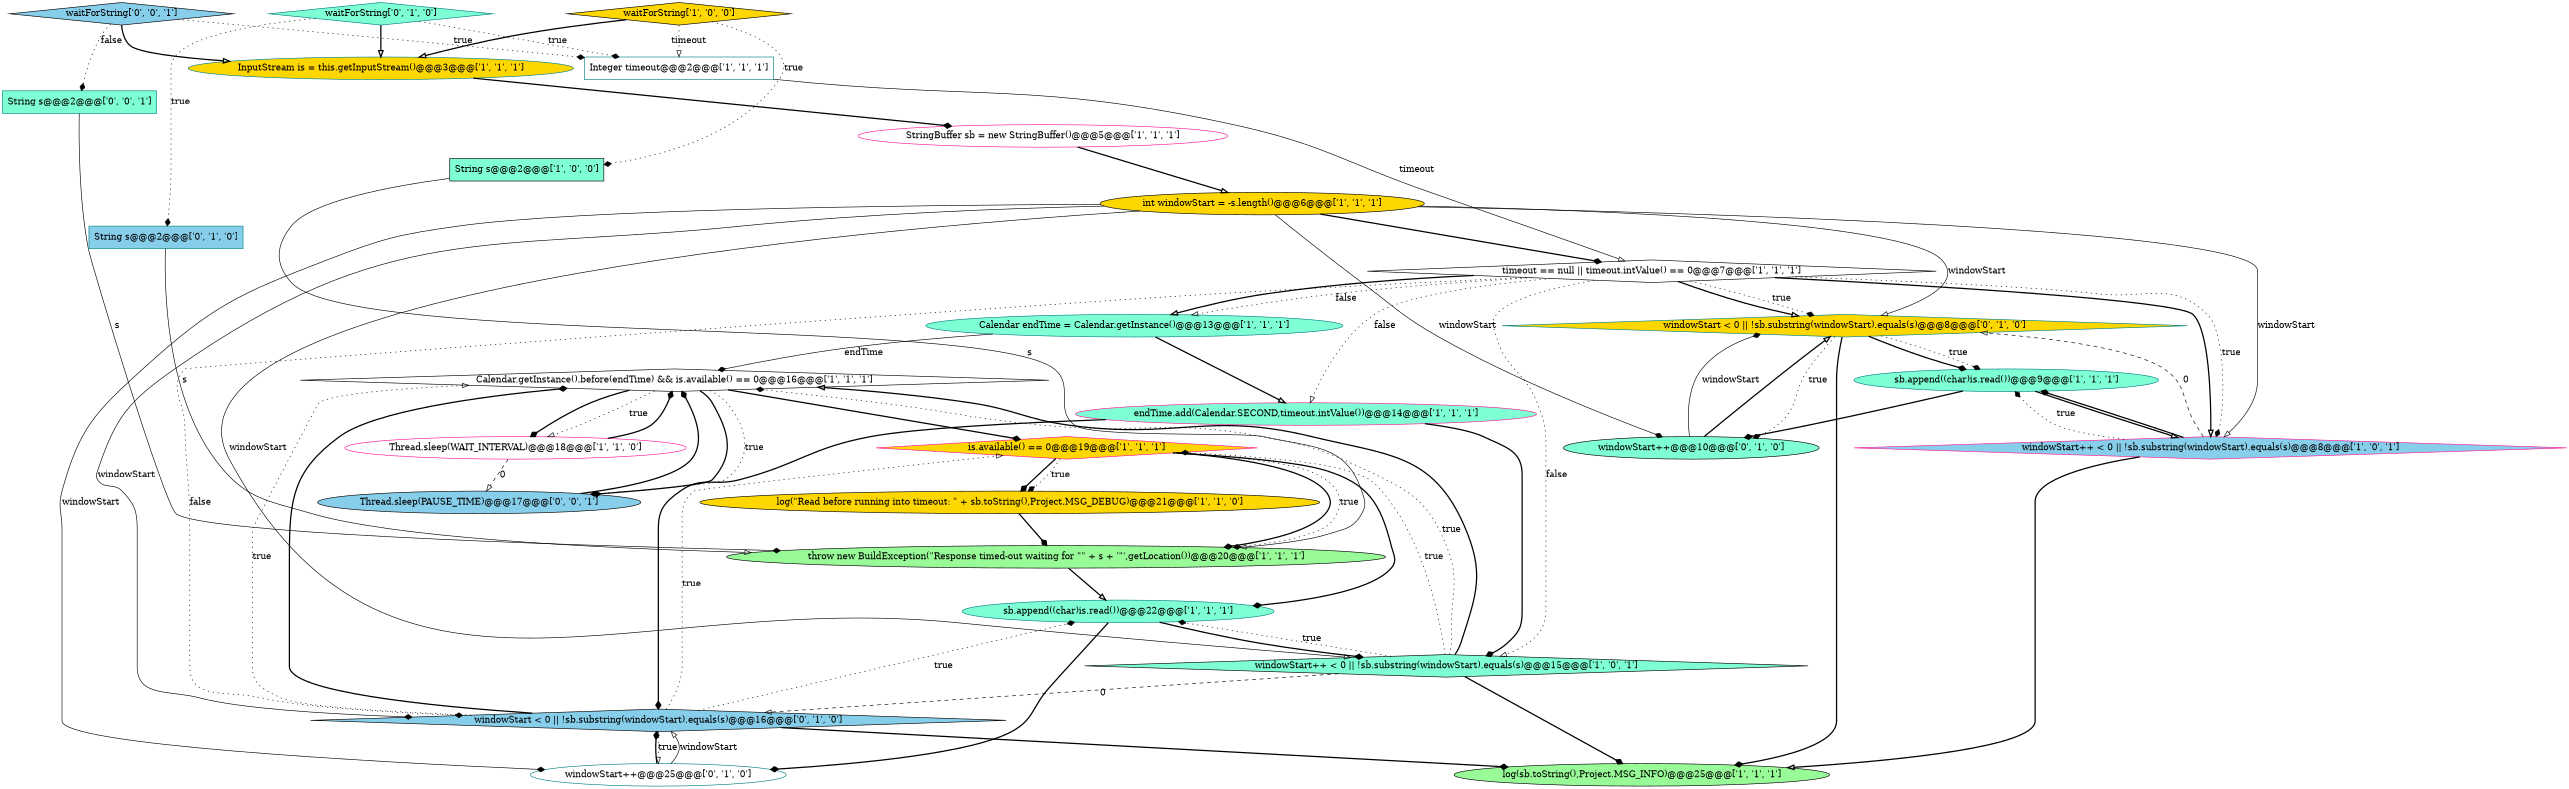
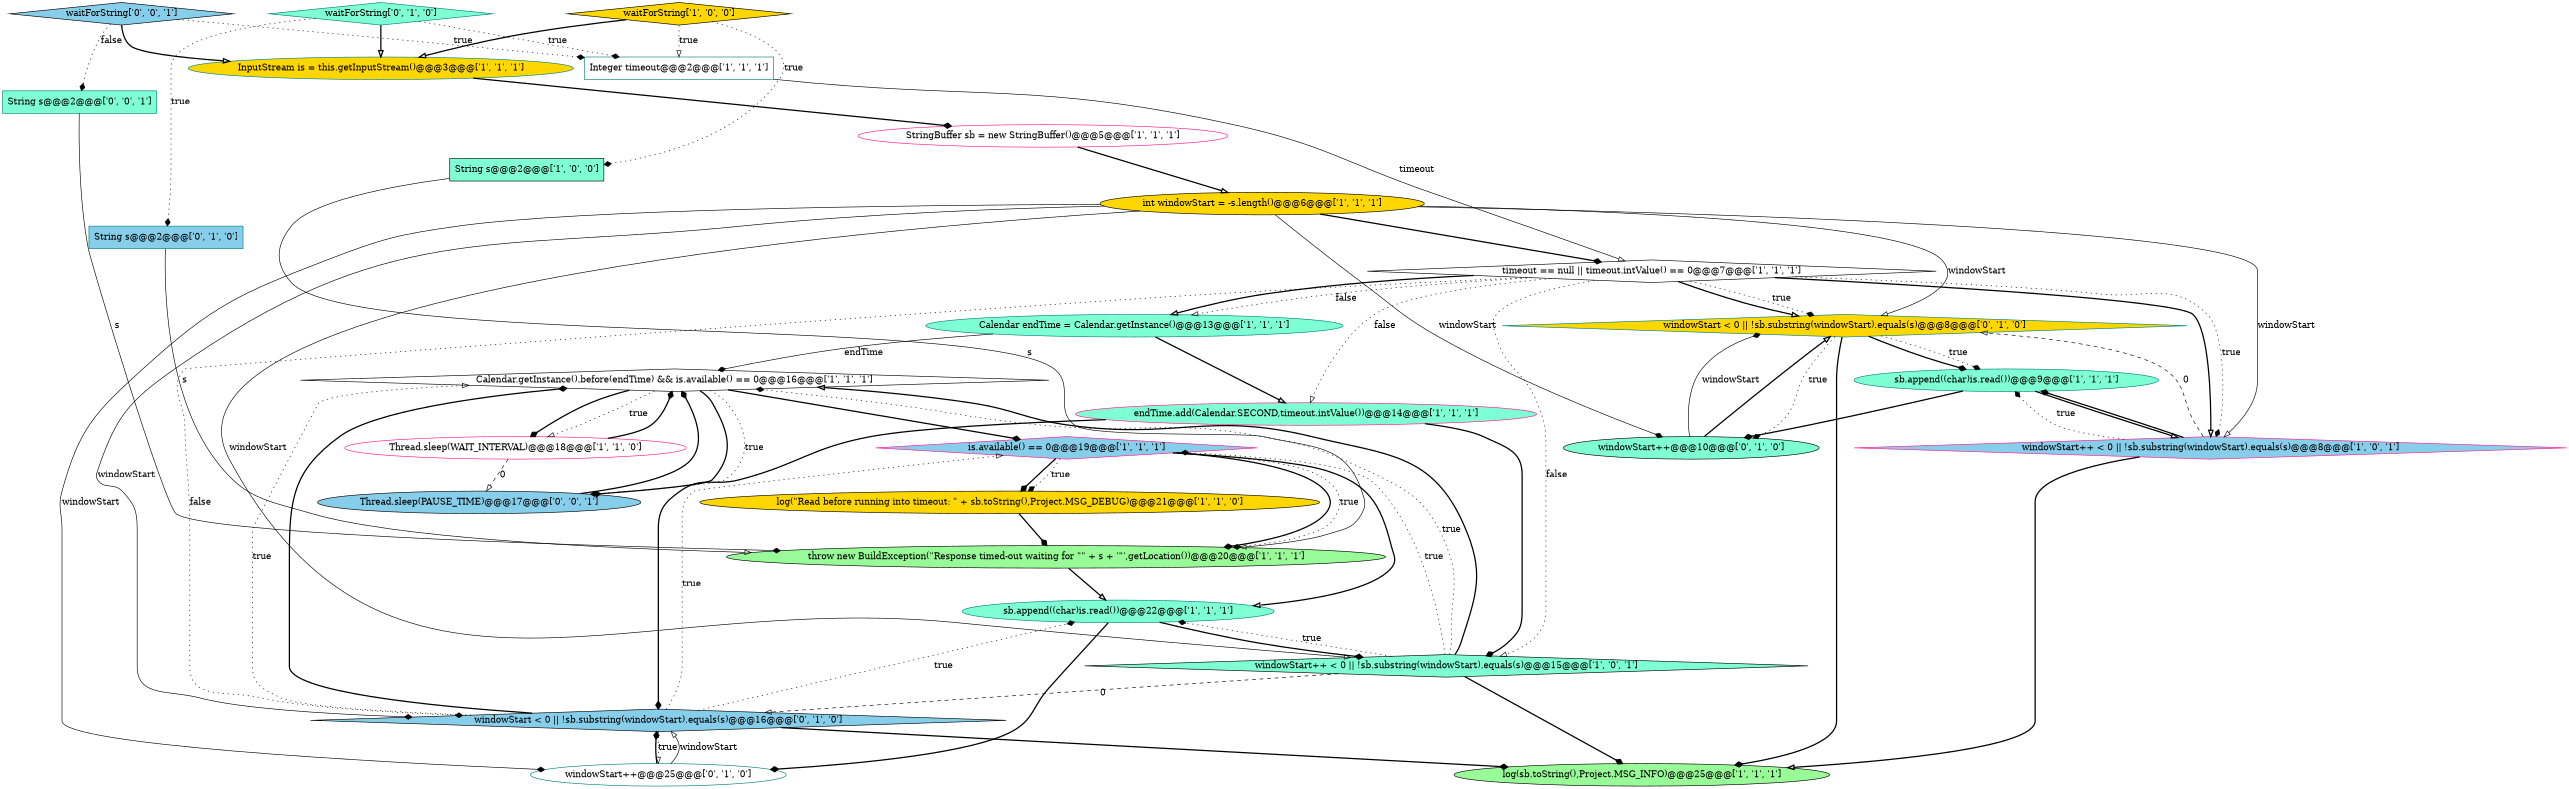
  digraph {
    node [color=black fillcolor=aquamarine shape=ellipse style=filled]
    edge [arrowhead=diamond style=bold]
    n1 [color=teal fillcolor=gold label="windowStart < 0 || !sb.substring(windowStart).equals(s)@@@8@@@['0', '1', '0']" shape=diamond]
    n2 [fillcolor=palegreen label="log(sb.toString(),Project.MSG_INFO)@@@25@@@['1', '1', '1']"]
    n3 [label="windowStart++@@@10@@@['0', '1', '0']"]
    n4 [color=teal label="sb.append((char)is.read())@@@9@@@['1', '1', '1']"]
    n5 [color=deeppink fillcolor=skyblue label="windowStart++ < 0 || !sb.substring(windowStart).equals(s)@@@8@@@['1', '0', '1']" shape=diamond]
    n6 [fillcolor=skyblue label="waitForString['0', '0', '1']" shape=diamond]
    n7 [color=teal fillcolor=white label="Integer timeout@@@2@@@['1', '1', '1']" shape=box]
    n8 [color=teal fillcolor=gold label="InputStream is = this.getInputStream()@@@3@@@['1', '1', '1']"]
    n9 [color=teal label="String s@@@2@@@['0', '0', '1']" shape=box]
    n10 [fillcolor=white label="timeout == null || timeout.intValue() == 0@@@7@@@['1', '1', '1']" shape=diamond]
    n11 [color=deeppink fillcolor=white label="StringBuffer sb = new StringBuffer()@@@5@@@['1', '1', '1']"]
    n12 [fillcolor=palegreen label="throw new BuildException(\"Response timed-out waiting for \"\" + s + '\"',getLocation())@@@20@@@['1', '1', '1']"]
    n13 [color=teal label="Calendar endTime = Calendar.getInstance()@@@13@@@['1', '1', '1']"]
    n14 [fillcolor=white label="Calendar.getInstance().before(endTime) && is.available() == 0@@@16@@@['1', '1', '1']" shape=diamond]
    n15 [color=deeppink label="endTime.add(Calendar.SECOND,timeout.intValue())@@@14@@@['1', '1', '1']"]
    n16 [color=deeppink fillcolor=white label="Thread.sleep(WAIT_INTERVAL)@@@18@@@['1', '1', '0']"]
    n17 [fillcolor=skyblue label="Thread.sleep(PAUSE_TIME)@@@17@@@['0', '0', '1']"]
-   n18 [color=deeppink fillcolor=gold label="is.available() == 0@@@19@@@['1', '1', '1']" shape=diamond]
+   n18 [color=deeppink fillcolor=skyblue label="is.available() == 0@@@19@@@['1', '1', '1']" shape=diamond]
    n19 [label="windowStart++ < 0 || !sb.substring(windowStart).equals(s)@@@15@@@['1', '0', '1']" shape=diamond]
    n20 [fillcolor=skyblue label="windowStart < 0 || !sb.substring(windowStart).equals(s)@@@16@@@['0', '1', '0']" shape=diamond]
    n21 [fillcolor=gold label="int windowStart = -s.length()@@@6@@@['1', '1', '1']"]
    n22 [color=teal fillcolor=white label="windowStart++@@@25@@@['0', '1', '0']"]
    n23 [color=teal label="sb.append((char)is.read())@@@22@@@['1', '1', '1']"]
    n24 [color=teal label="waitForString['0', '1', '0']" shape=diamond]
    n25 [color=teal fillcolor=skyblue label="String s@@@2@@@['0', '1', '0']" shape=box]
    n26 [label="String s@@@2@@@['1', '0', '0']" shape=box]
    n27 [fillcolor=gold label="log(\"Read before running into timeout: \" + sb.toString(),Project.MSG_DEBUG)@@@21@@@['1', '1', '0']"]
    n28 [fillcolor=gold label="waitForString['1', '0', '0']" shape=diamond]
    n1 -> n2
    n1 -> n3 [label=true style=dotted]
    n1 -> n4
    n1 -> n4 [label=true style=dotted]
    n3 -> n1 [label=windowStart style=solid]
    n3 -> n1 [arrowhead=onormal]
    n4 -> n3
    n4 -> n5 [arrowhead=onormal]
    n5 -> n1 [arrowhead=onormal label=0 style=dashed]
    n5 -> n2 [arrowhead=onormal]
    n5 -> n4
    n5 -> n4 [label=true style=dotted]
    n6 -> n7 [label=true style=dotted]
    n6 -> n8 [arrowhead=onormal]
    n6 -> n9 [label=false style=dotted]
    n7 -> n10 [arrowhead=onormal label=timeout style=solid]
    n8 -> n11
    n9 -> n12 [label=s style=solid]
    n10 -> n1 [arrowhead=onormal]
    n10 -> n1 [label=true style=dotted]
    n10 -> n5 [arrowhead=onormal]
    n10 -> n5 [label=true style=dotted]
    n10 -> n13 [arrowhead=onormal label=false style=dotted]
    n10 -> n13 [arrowhead=onormal]
    n10 -> n15 [arrowhead=onormal label=false style=dotted]
    n10 -> n19 [arrowhead=onormal label=false style=dotted]
    n10 -> n20 [label=false style=dotted]
    n11 -> n21 [arrowhead=onormal]
    n12 -> n23 [arrowhead=onormal]
    n13 -> n14 [label=endTime style=solid]
    n13 -> n15 [arrowhead=onormal]
    n14 -> n16
    n14 -> n16 [arrowhead=onormal label=true style=dotted]
    n14 -> n17
    n14 -> n17 [label=true style=dotted]
    n14 -> n18
    n15 -> n19
    n15 -> n20
    n16 -> n14
    n16 -> n17 [arrowhead=onormal label=0 style=dashed]
    n17 -> n14
    n18 -> n12
    n18 -> n12 [label=true style=dotted]
-   n18 -> n23
+   n18 -> n23 [arrowhead=onormal]
    n18 -> n27
    n18 -> n27 [label=true style=dotted]
    n19 -> n2
    n19 -> n14 [label=true style=dotted]
    n19 -> n14 [arrowhead=onormal]
    n19 -> n18 [label=true style=dotted]
    n19 -> n20 [arrowhead=onormal label=0 style=dashed]
    n19 -> n23 [label=true style=dotted]
    n20 -> n2
    n20 -> n14 [arrowhead=onormal label=true style=dotted]
    n20 -> n14
    n20 -> n18 [arrowhead=onormal label=true style=dotted]
    n20 -> n22 [arrowhead=onormal label=true style=dotted]
    n20 -> n23 [label=true style=dotted]
    n21 -> n1 [arrowhead=onormal label=windowStart style=solid]
    n21 -> n3 [label=windowStart style=solid]
    n21 -> n5 [arrowhead=onormal label=windowStart style=solid]
    n21 -> n10
    n21 -> n19 [arrowhead=onormal label=windowStart style=solid]
    n21 -> n20 [label=windowStart style=solid]
    n21 -> n22 [label=windowStart style=solid]
    n22 -> n20 [arrowhead=onormal label=windowStart style=solid]
    n22 -> n20
    n23 -> n19
    n23 -> n22
    n24 -> n7 [label=true style=dotted]
    n24 -> n8 [arrowhead=onormal]
    n24 -> n25 [label=true style=dotted]
    n25 -> n12 [arrowhead=onormal label=s style=solid]
    n26 -> n12 [arrowhead=onormal label=s style=solid]
    n27 -> n12
-   n28 -> n7 [arrowhead=onormal label=timeout style=dotted]
+   n28 -> n7 [arrowhead=onormal label=true style=dotted]
    n28 -> n8 [arrowhead=onormal]
    n28 -> n26 [label=true style=dotted]
  }
